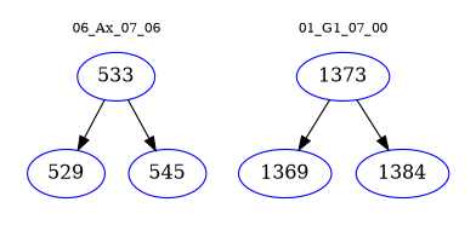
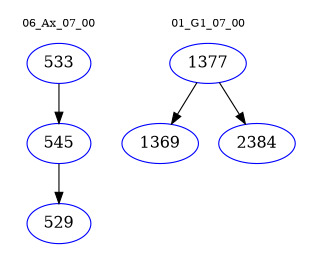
  digraph {
    node [color=blue]
    edge [color=black]
    n1 [label=533]
    n2 [label=529]
    n3 [label=545]
-   n4 [label=1373]
+   n4 [label=1377]
    n5 [label=1369]
-   n6 [label=1384]
+   n6 [label=2384]
    subgraph cluster_1 {
      color=white
      fontsize=10
-     label="06_Ax_07_06"
+     label="06_Ax_07_00"
      n1
      n2
      n3
    }
    subgraph cluster_2 {
      color=white
      fontsize=10
      label="01_G1_07_00"
      n4
      n5
      n6
    }
-   n1 -> n2
+   n3 -> n2
    n1 -> n3
    n4 -> n5
    n4 -> n6
  }
